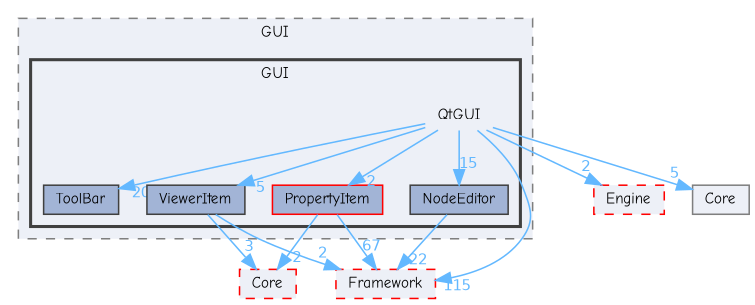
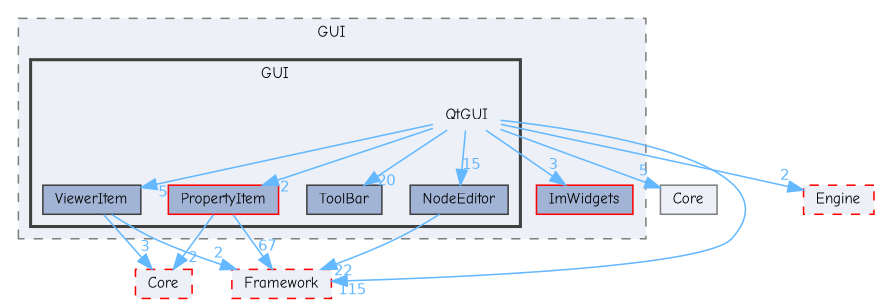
  digraph {
    compound=true
    fontname="Comic Neue"
    node [fontname="Comic Neue" fontsize=10 shape=box color=red fillcolor="#a2b4d6" style=filled]
    edge [color=steelblue1 fontcolor=steelblue1 fontname="Comic Neue" fontsize=10 headlabel=2 labeldistance=1.5 labelfontname=Helvetica labelfontsize=10]
    n1 [height=0.2 label=QtGUI shape=plaintext width=0.4 color="" fillcolor="" style=""]
    n2 [color=grey25 height=0.2 label=NodeEditor width=0.4]
    n3 [height=0.2 label=PropertyItem width=0.4]
    n4 [color=grey25 height=0.2 label=ToolBar width=0.4]
    n5 [color=grey25 height=0.2 label=ViewerItem width=0.4]
+   n6 [height=0.2 label=ImWidgets width=0.4]
    n7 [fillcolor="#edf0f7" height=0.2 label=Engine style="filled,dashed" width=0.4]
    n8 [color=grey50 fillcolor="#edf0f7" height=0.2 label=Core width=0.4]
    n9 [fillcolor="#edf0f7" height=0.2 label=Framework style="filled,dashed" width=0.4]
    n10 [fillcolor="#edf0f7" height=0.2 label=Core style="filled,dashed" width=0.4]
    subgraph cluster_1 {
      bgcolor="#edf0f7"
      fontsize=10
      label=GUI
      pencolor=grey50
      style="filled,dashed"
+     n6
      subgraph cluster_2 {
        bgcolor="#edf0f7"
        fontsize=10
        label=GUI
        pencolor=grey25
        style="filled,bold"
        n1
        n2
        n3
        n4
        n5
      }
    }
    n1 -> n2 [headlabel=15]
    n1 -> n3
    n1 -> n4 [headlabel=20]
    n1 -> n5 [headlabel=5]
+   n1 -> n6 [headlabel=3]
    n1 -> n7
    n1 -> n8 [headlabel=5]
    n1 -> n9 [headlabel=115]
    n2 -> n9 [headlabel=22]
    n3 -> n9 [headlabel=67]
    n3 -> n10
    n5 -> n9
    n5 -> n10 [headlabel=3]
  }
